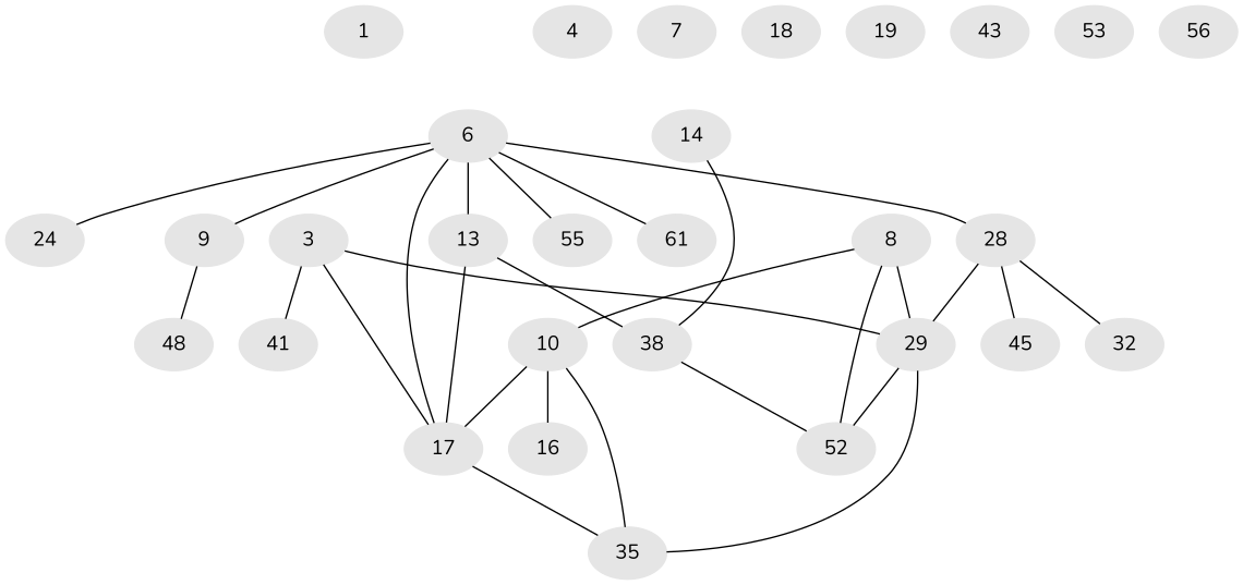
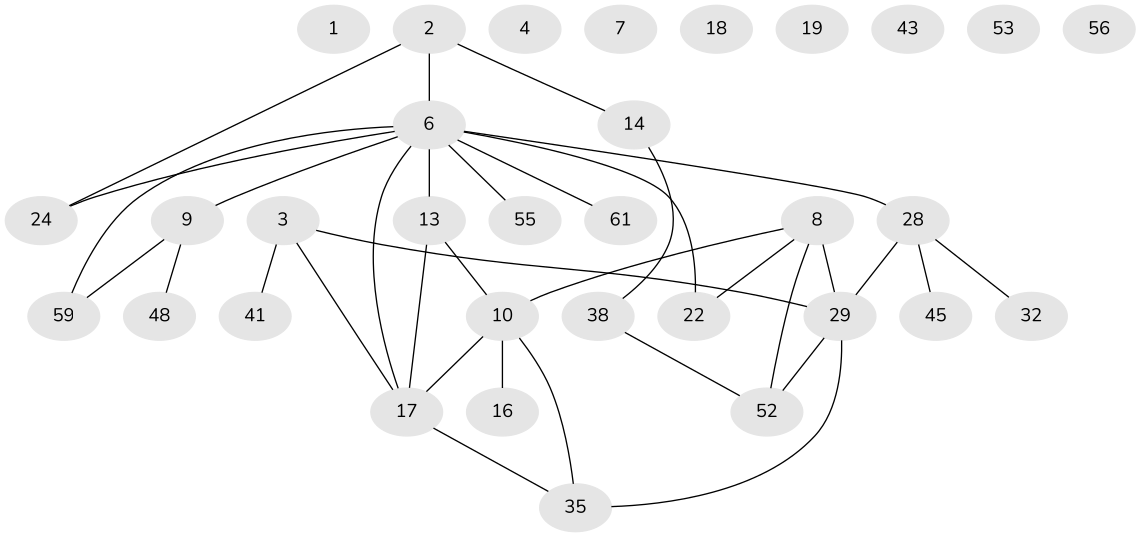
  graph {
    fontname=Nunito
    node [color=gray90 fontname=Nunito style=filled]
    edge [fontname=Nunito]
    1
+   2 [super="+5+54"]
    6 [super="+15+26+47+58+66"]
    14 [super="+67"]
    24
    17 [super="+21+39+62"]
    9 [super="+30"]
    13 [super="+20"]
+   22 [super="+27+40"]
    28 [super="+68+64"]
    55
+   59
    61
    38 [super="+50"]
    3 [super="+11+25+46"]
    29 [super="+31+37+44+69"]
    41 [super="+43"]
    35 [super="+36"]
    52 [super="+63"]
    4 [super="+42"]
    48 [super="+51+57+60"]
    32
    45
    7 [super="+49"]
    8 [super="+12"]
    10 [super="+34+65"]
    16
    18
    19
    n30 [label=43]
    53
    56
+   2 -- 6
+   2 -- 14
+   2 -- 24
    6 -- 24
    6 -- 17
    6 -- 9
    6 -- 13
+   6 -- 22
    6 -- 28
    6 -- 55
+   6 -- 59
    6 -- 61
    14 -- 38
    17 -- 35
+   9 -- 59
    9 -- 48
    13 -- 17
-   13 -- 38
+   13 -- 10
    28 -- 29 [weight=2]
    28 -- 32
    28 -- 45
    38 -- 52
    3 -- 17
    3 -- 29
    3 -- 41
    29 -- 35
    29 -- 52
+   8 -- 22
    8 -- 29
    8 -- 52
    8 -- 10
    10 -- 17
    10 -- 35
    10 -- 16
  }
